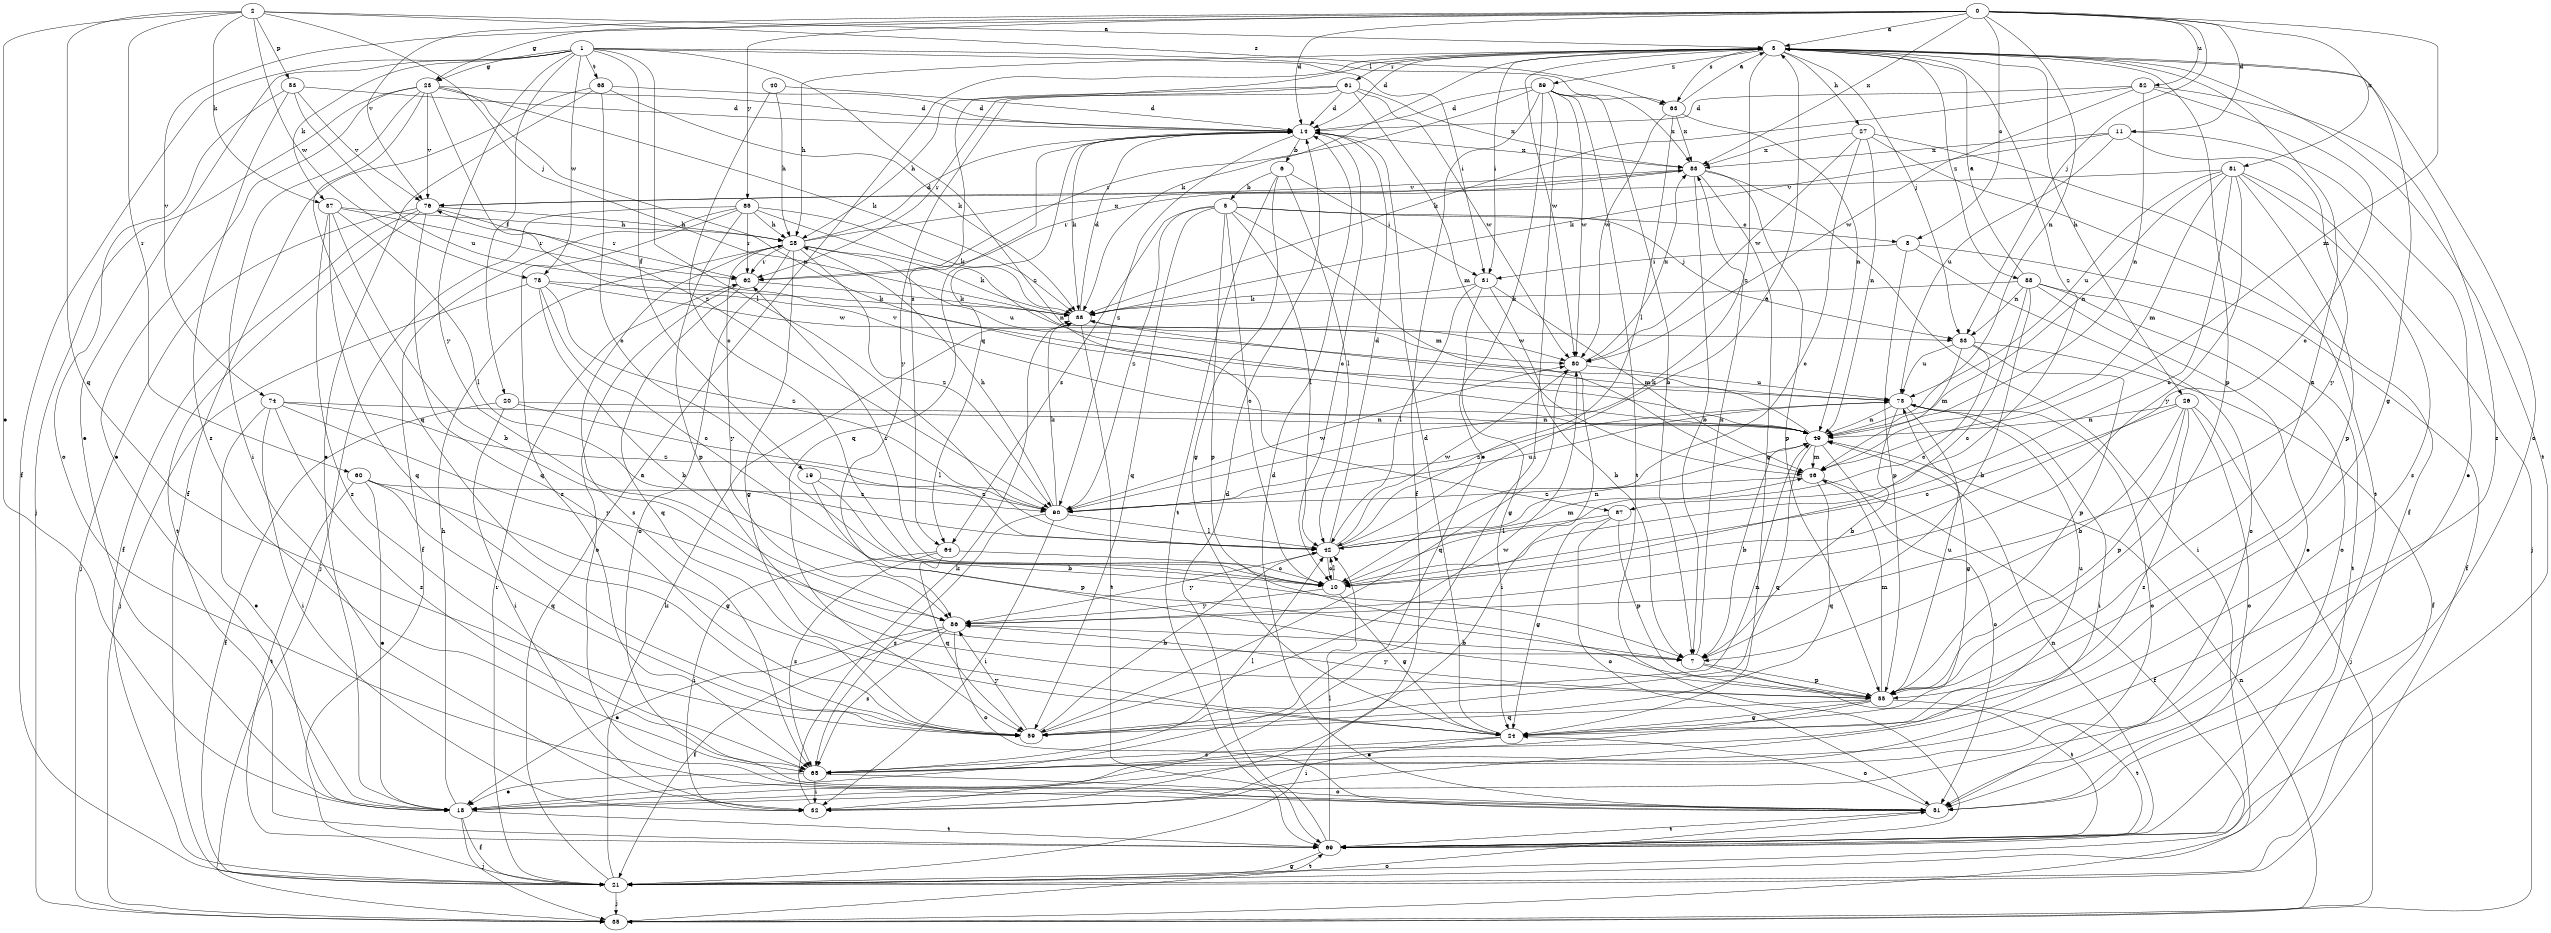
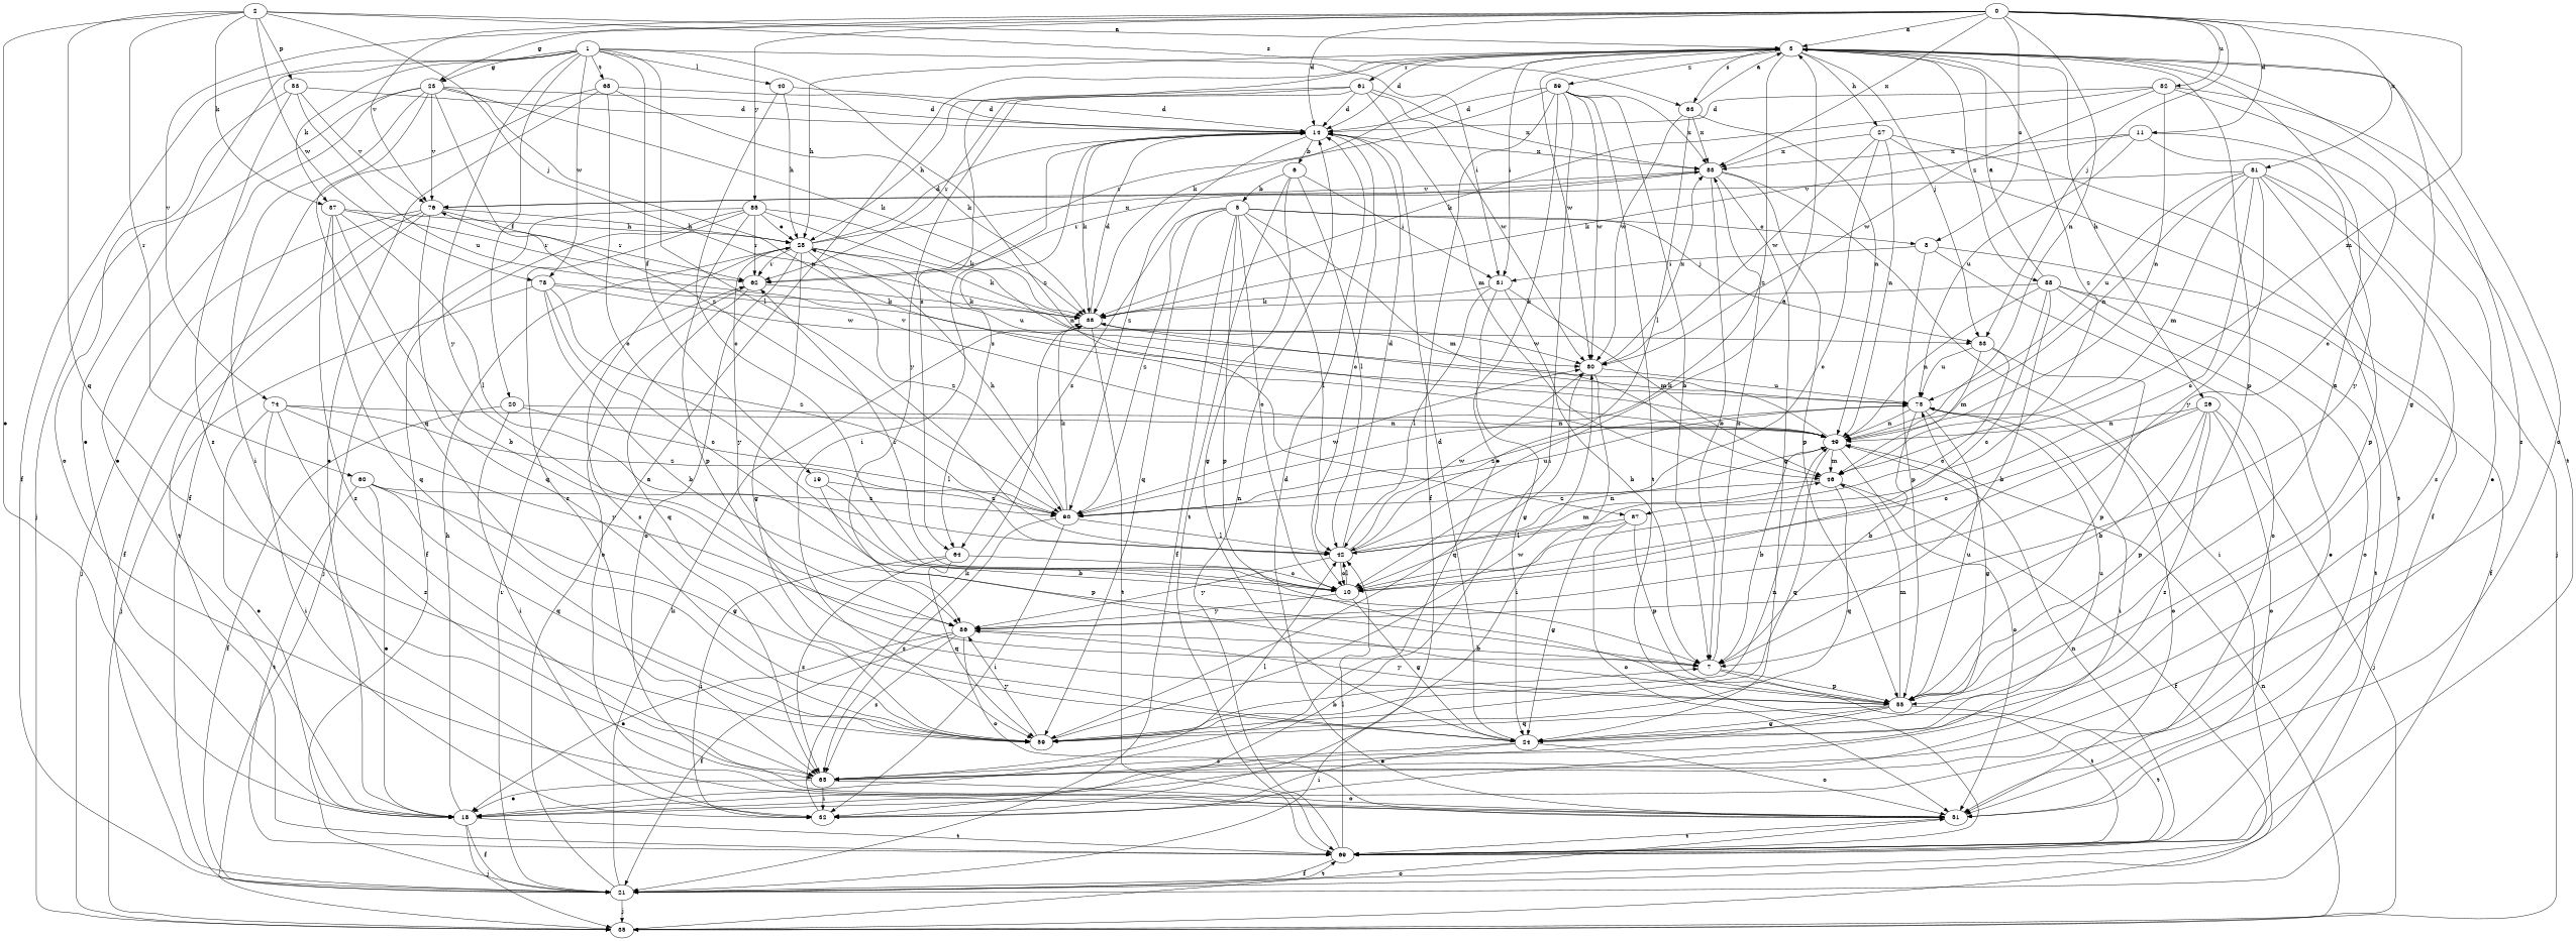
  strict digraph {
    0
    3
    8
    11
    14
    23
    33
    46
    49
    n10 [label=82]
    74
    76
    81
    83
    85
    31
    87
    63
    24
    26
    27
    28
    38
    51
    55
    61
    64
    69
    80
    88
    89
    90
    21
    18
    86
    73
    59
    10
    6
    35
    32
    7
    65
    62
    1
    19
    20
    37
    40
    42
    68
    78
    2
    53
    60
    5
    0 -> 3 [label=a]
    0 -> 8 [label=c]
    0 -> 11 [label=d]
    0 -> 14 [label=d]
    0 -> 23 [label=g]
    0 -> 33 [label=j]
    0 -> 46 [label=m]
    0 -> 49 [label=n]
    0 -> n10 [label=u]
    0 -> 74 [label=v]
    0 -> 76 [label=v]
    0 -> 81 [label=x]
    0 -> 83 [label=x]
    0 -> 85 [label=y]
    3 -> 14 [label=d]
    3 -> 33 [label=j]
    3 -> 31 [label=i]
    3 -> 87 [label=z]
    3 -> 63 [label=s]
    3 -> 24 [label=g]
    3 -> 26 [label=h]
    3 -> 27 [label=h]
    3 -> 28 [label=h]
    3 -> 38 [label=k]
    3 -> 51 [label=o]
    3 -> 55 [label=p]
    3 -> 61 [label=r]
    3 -> 64 [label=s]
    3 -> 69 [label=t]
    3 -> 80 [label=w]
    3 -> 88 [label=z]
    3 -> 89 [label=z]
    3 -> 90 [label=z]
    8 -> 31 [label=i]
    8 -> 51 [label=o]
    8 -> 55 [label=p]
    8 -> 21 [label=f]
    11 -> 83 [label=x]
    11 -> 38 [label=k]
    11 -> 18 [label=e]
    11 -> 86 [label=y]
    11 -> 73 [label=u]
    14 -> 83 [label=x]
    14 -> 38 [label=k]
-   14 -> 64 [label=q]
+   14 -> 64 [label=s]
    14 -> 90 [label=z]
-   14 -> 59 [label=q]
+   14 -> 59 [label=i]
    14 -> 10 [label=c]
    14 -> 6 [label=b]
    23 -> 14 [label=d]
    23 -> 49 [label=n]
    23 -> 76 [label=v]
    23 -> 38 [label=k]
    23 -> 90 [label=z]
    23 -> 18 [label=e]
    23 -> 59 [label=q]
    23 -> 35 [label=j]
    23 -> 32 [label=i]
    33 -> 46 [label=m]
    33 -> 55 [label=p]
    33 -> 73 [label=u]
    33 -> 10 [label=c]
    46 -> 90 [label=z]
    46 -> 21 [label=f]
    46 -> 59 [label=q]
    49 -> 46 [label=m]
    49 -> 76 [label=v]
    49 -> 38 [label=k]
    49 -> 51 [label=o]
    49 -> 59 [label=q]
    49 -> 7 [label=b]
    n10 -> 14 [label=d]
    n10 -> 49 [label=n]
    n10 -> 38 [label=k]
    n10 -> 80 [label=w]
    n10 -> 10 [label=c]
    n10 -> 65 [label=s]
    74 -> 49 [label=n]
    74 -> 90 [label=z]
    74 -> 18 [label=e]
    74 -> 86 [label=y]
    74 -> 32 [label=i]
    74 -> 65 [label=s]
    76 -> 28 [label=h]
    76 -> 69 [label=t]
    76 -> 21 [label=f]
    76 -> 59 [label=q]
    76 -> 35 [label=j]
    76 -> 62 [label=r]
    81 -> 46 [label=m]
    81 -> 49 [label=n]
    81 -> 76 [label=v]
    81 -> 55 [label=p]
    81 -> 86 [label=y]
    81 -> 73 [label=u]
    81 -> 10 [label=c]
    81 -> 35 [label=j]
    81 -> 65 [label=s]
    83 -> 76 [label=v]
    83 -> 24 [label=g]
    83 -> 55 [label=p]
    83 -> 35 [label=i]
    83 -> 7 [label=b]
    83 -> 62 [label=r]
    85 -> 49 [label=n]
-   85 -> 28 [label=h]
+   85 -> 28 [label=e]
    85 -> 38 [label=k]
    85 -> 55 [label=p]
    85 -> 21 [label=f]
    85 -> 35 [label=j]
    85 -> 65 [label=s]
    85 -> 62 [label=r]
    31 -> 46 [label=m]
    31 -> 24 [label=g]
    31 -> 38 [label=k]
    31 -> 7 [label=b]
    31 -> 42 [label=l]
    87 -> 24 [label=g]
    87 -> 51 [label=o]
    87 -> 55 [label=p]
    87 -> 42 [label=l]
    63 -> 3 [label=a]
    63 -> 49 [label=n]
    63 -> 83 [label=x]
    63 -> 80 [label=w]
    63 -> 42 [label=l]
    24 -> 14 [label=d]
-   51 -> 24 [label=o]
+   24 -> 51 [label=o]
    24 -> 73 [label=u]
    24 -> 32 [label=i]
    24 -> 65 [label=s]
    26 -> 49 [label=n]
    26 -> 51 [label=o]
    26 -> 55 [label=p]
    26 -> 10 [label=c]
    26 -> 35 [label=j]
    26 -> 7 [label=b]
    26 -> 65 [label=s]
    27 -> 49 [label=n]
    27 -> 83 [label=x]
    27 -> 69 [label=t]
    27 -> 80 [label=w]
    27 -> 21 [label=f]
    27 -> 10 [label=c]
    28 -> 14 [label=d]
    28 -> 83 [label=x]
    28 -> 24 [label=g]
    28 -> 38 [label=k]
    28 -> 51 [label=o]
    28 -> 90 [label=z]
    28 -> 86 [label=y]
    28 -> 73 [label=u]
    28 -> 65 [label=s]
    28 -> 62 [label=r]
    38 -> 14 [label=d]
    38 -> 69 [label=t]
    38 -> 80 [label=w]
    51 -> 14 [label=d]
    51 -> 69 [label=t]
    55 -> 3 [label=a]
    55 -> 46 [label=m]
    55 -> 24 [label=g]
    55 -> 69 [label=t]
    55 -> 18 [label=e]
    55 -> 86 [label=y]
    55 -> 73 [label=u]
    55 -> 59 [label=q]
    61 -> 14 [label=d]
    61 -> 46 [label=m]
    61 -> 83 [label=x]
    61 -> 28 [label=h]
    61 -> 80 [label=w]
    61 -> 86 [label=y]
    61 -> 62 [label=r]
    64 -> 59 [label=q]
    64 -> 10 [label=c]
    64 -> 32 [label=i]
    64 -> 65 [label=s]
-   69 -> 14 [label=d]
+   69 -> 14 [label=n]
    69 -> 49 [label=n]
-   69 -> 21 [label=g]
+   69 -> 21 [label=f]
    69 -> 42 [label=l]
    80 -> 83 [label=x]
    80 -> 73 [label=u]
    80 -> 59 [label=q]
    80 -> 32 [label=i]
    88 -> 3 [label=a]
-   88 -> 33 [label=n]
+   88 -> 49 [label=n]
    88 -> 38 [label=k]
    88 -> 51 [label=o]
    88 -> 69 [label=t]
    88 -> 18 [label=e]
    88 -> 10 [label=c]
    88 -> 7 [label=b]
    89 -> 14 [label=d]
    89 -> 83 [label=x]
    89 -> 69 [label=t]
    89 -> 80 [label=w]
    89 -> 21 [label=f]
    89 -> 18 [label=e]
    89 -> 32 [label=i]
    89 -> 7 [label=b]
    89 -> 62 [label=r]
    90 -> 28 [label=h]
    90 -> 38 [label=k]
    90 -> 80 [label=w]
    90 -> 73 [label=u]
    90 -> 32 [label=i]
    90 -> 65 [label=s]
    90 -> 42 [label=l]
    21 -> 3 [label=a]
    21 -> 38 [label=k]
    21 -> 69 [label=t]
    21 -> 35 [label=j]
    21 -> 62 [label=r]
    18 -> 28 [label=h]
    18 -> 69 [label=t]
    18 -> 21 [label=f]
    18 -> 35 [label=j]
    86 -> 51 [label=o]
    86 -> 21 [label=f]
    86 -> 18 [label=e]
    86 -> 7 [label=b]
    86 -> 65 [label=s]
    73 -> 49 [label=n]
    73 -> 24 [label=g]
    73 -> 51 [label=o]
    73 -> 90 [label=z]
    73 -> 32 [label=i]
    73 -> 7 [label=b]
    59 -> 49 [label=n]
    59 -> 80 [label=w]
    59 -> 86 [label=y]
-   59 -> 42 [label=b]
+   59 -> 7 [label=b]
    10 -> 24 [label=g]
    10 -> 86 [label=y]
    10 -> 62 [label=r]
    10 -> 42 [label=l]
    6 -> 31 [label=i]
    6 -> 24 [label=g]
    6 -> 69 [label=t]
    6 -> 42 [label=l]
    6 -> 5 [label=b]
    35 -> 49 [label=n]
    35 -> 51 [label=o]
    32 -> 38 [label=k]
    7 -> 83 [label=x]
    7 -> 55 [label=p]
    7 -> 69 [label=t]
    65 -> 51 [label=o]
    65 -> 18 [label=e]
    65 -> 32 [label=i]
    65 -> 42 [label=l]
    62 -> 38 [label=k]
    62 -> 51 [label=o]
    62 -> 59 [label=q]
    1 -> 23 [label=g]
    1 -> 31 [label=i]
    1 -> 87 [label=z]
    1 -> 21 [label=f]
    1 -> 18 [label=e]
    1 -> 86 [label=y]
    1 -> 19 [label=f]
    1 -> 20 [label=f]
    1 -> 37 [label=k]
-   1 -> 63 [label=l]
+   1 -> 40 [label=l]
    1 -> 42 [label=l]
    1 -> 68 [label=t]
    1 -> 78 [label=w]
    19 -> 55 [label=p]
    19 -> 90 [label=z]
    19 -> 7 [label=b]
    20 -> 49 [label=n]
    20 -> 21 [label=f]
    20 -> 32 [label=i]
    20 -> 42 [label=l]
    37 -> 28 [label=h]
    37 -> 59 [label=q]
    37 -> 7 [label=b]
    37 -> 65 [label=s]
    37 -> 62 [label=r]
    37 -> 42 [label=l]
    40 -> 14 [label=d]
    40 -> 28 [label=h]
    40 -> 10 [label=c]
    42 -> 3 [label=a]
    42 -> 14 [label=d]
    42 -> 46 [label=m]
    42 -> 49 [label=n]
    42 -> 80 [label=w]
    42 -> 86 [label=y]
    42 -> 10 [label=c]
    68 -> 14 [label=d]
    68 -> 38 [label=k]
    68 -> 21 [label=f]
    68 -> 18 [label=e]
    68 -> 10 [label=c]
    78 -> 38 [label=k]
    78 -> 80 [label=w]
    78 -> 90 [label=z]
    78 -> 10 [label=c]
    78 -> 35 [label=j]
    78 -> 7 [label=b]
    2 -> 3 [label=a]
    2 -> 33 [label=j]
    2 -> 63 [label=s]
    2 -> 18 [label=e]
    2 -> 59 [label=q]
    2 -> 37 [label=k]
    2 -> 78 [label=w]
    2 -> 53 [label=p]
    2 -> 60 [label=r]
    53 -> 14 [label=d]
    53 -> 76 [label=v]
    53 -> 51 [label=o]
    53 -> 73 [label=u]
    53 -> 65 [label=s]
    60 -> 24 [label=g]
    60 -> 69 [label=t]
    60 -> 90 [label=z]
    60 -> 18 [label=e]
    60 -> 59 [label=q]
    5 -> 8 [label=c]
    5 -> 33 [label=j]
    5 -> 46 [label=m]
    5 -> 55 [label=p]
    5 -> 64 [label=s]
    5 -> 90 [label=z]
-   33 -> 21 [label=f]
+   5 -> 21 [label=f]
    5 -> 59 [label=q]
    5 -> 10 [label=c]
    5 -> 42 [label=l]
  }
